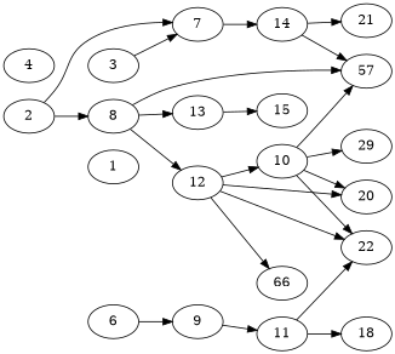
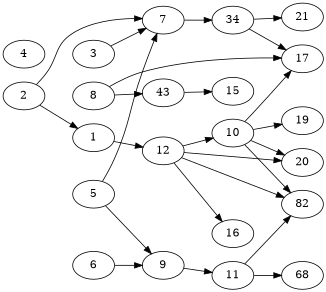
  digraph {
    rankdir=LR
    node [alpha=0.02]
    1 [alpha=0.08 expect_size=12639262787274954]
    2 [expect_size=59760959841333808]
    7 [expect_size=116661294191068839936]
    8 [alpha=0.19 expect_size=52020364572023]
-   14 [alpha=0.03 expect_size=1711071602237989]
+   14 [alpha=0.03 expect_size=1711071602237989 label=34]
    12 [alpha=0.15 expect_size=117829456060708028416]
-   13 [expect_size=2693898046051188736]
-   17 [alpha=0.01 expect_size=11100061308898586 label=57]
+   13 [expect_size=2693898046051188736 label=43]
+   17 [alpha=0.01 expect_size=11100061308898586]
    21 [alpha=0.06 expect_size=194188935168000000000]
    10 [alpha=0.12 expect_size=18075827673393564]
    20 [alpha=0.07 expect_size=1088005061192608]
-   22 [alpha=0.12 expect_size=9855853692572401664]
-   16 [alpha=0.10 expect_size=1870542060809879552 label=66]
+   22 [alpha=0.12 expect_size=9855853692572401664 label=82]
+   16 [alpha=0.10 expect_size=1870542060809879552]
    15 [alpha=0.06 expect_size=13256961229676609536]
    3 [alpha=0.00 expect_size=1921417092362381]
    4 [alpha=0.15 expect_size=407878649508934720]
+   5 [alpha=0.05 expect_size=427670285630570496]
    9 [alpha=0.17 expect_size=2976345005544185]
    11 [alpha=0.17 expect_size=121261169414504448]
-   19 [alpha=0.03 expect_size=29950286926113144832 label=29]
-   18 [alpha=0.08 expect_size=1188067664022540]
+   19 [alpha=0.03 expect_size=29950286926113144832]
+   18 [alpha=0.08 expect_size=1188067664022540 label=68]
    6 [alpha=0.01 expect_size=8491644487131426]
    2 -> 7
-   2 -> 8
+   2 -> 1
    7 -> 14
-   8 -> 12
+   1 -> 12
    8 -> 13
    8 -> 17
    14 -> 17
    14 -> 21
    12 -> 10
    12 -> 20
    12 -> 22
    12 -> 16
    13 -> 15
    10 -> 17
    10 -> 20
    10 -> 22
    10 -> 19
    3 -> 7
+   5 -> 7
+   5 -> 9
    9 -> 11
    11 -> 22
    11 -> 18
    6 -> 9
  }
